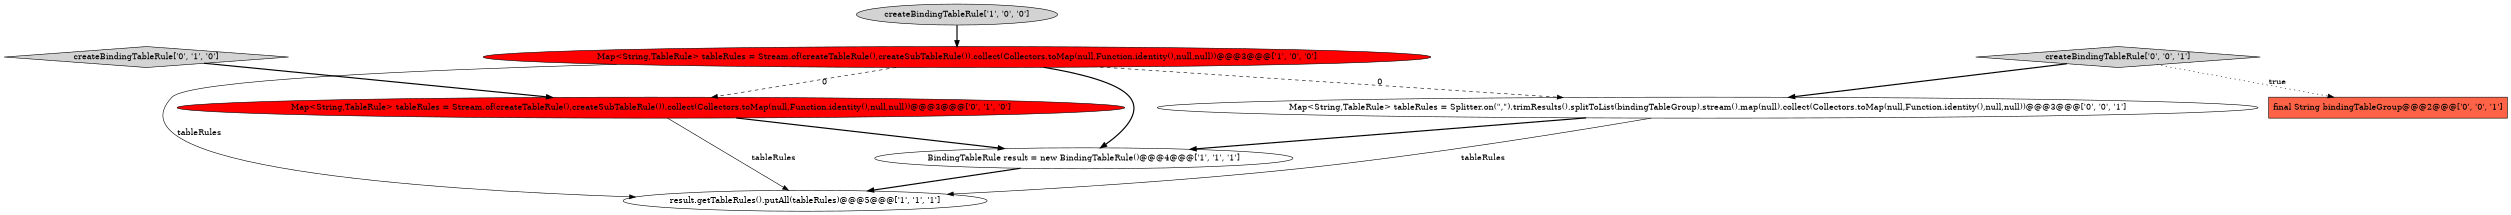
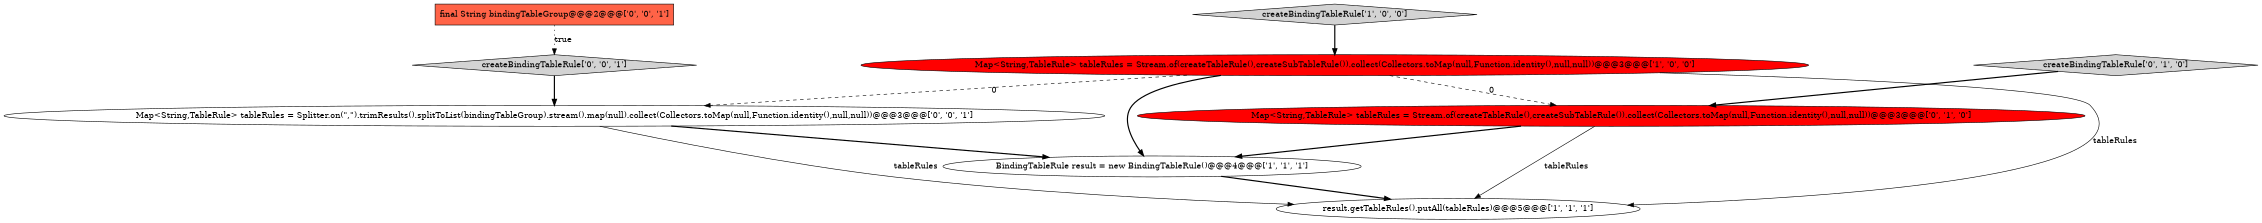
  digraph {
    node [fillcolor=white shape=ellipse style=filled]
    edge [style=bold]
    n1 [label="BindingTableRule result = new BindingTableRule()@@@4@@@['1', '1', '1']"]
    n2 [label="result.getTableRules().putAll(tableRules)@@@5@@@['1', '1', '1']"]
-   n3 [fillcolor=lightgray label="createBindingTableRule['1', '0', '0']"]
+   n3 [fillcolor=lightgray label="createBindingTableRule['1', '0', '0']" shape=diamond]
    n4 [fillcolor=red label="Map<String,TableRule> tableRules = Stream.of(createTableRule(),createSubTableRule()).collect(Collectors.toMap(null,Function.identity(),null,null))@@@3@@@['1', '0', '0']"]
    n5 [fillcolor=red label="Map<String,TableRule> tableRules = Stream.of(createTableRule(),createSubTableRule()).collect(Collectors.toMap(null,Function.identity(),null,null))@@@3@@@['0', '1', '0']"]
    n6 [label="Map<String,TableRule> tableRules = Splitter.on(\",\").trimResults().splitToList(bindingTableGroup).stream().map(null).collect(Collectors.toMap(null,Function.identity(),null,null))@@@3@@@['0', '0', '1']"]
    n7 [fillcolor=tomato label="final String bindingTableGroup@@@2@@@['0', '0', '1']" shape=box]
    n8 [fillcolor=lightgray label="createBindingTableRule['0', '1', '0']" shape=diamond]
    n9 [fillcolor=lightgray label="createBindingTableRule['0', '0', '1']" shape=diamond]
    n1 -> n2
    n3 -> n4
    n4 -> n1
    n4 -> n2 [label=tableRules style=solid]
    n4 -> n5 [label=0 style=dashed]
    n4 -> n6 [label=0 style=dashed]
    n5 -> n1
    n5 -> n2 [label=tableRules style=solid]
    n6 -> n1
    n6 -> n2 [label=tableRules style=solid]
    n8 -> n5
    n9 -> n6
-   n9 -> n7 [label=true style=dotted]
+   n7 -> n9 [label=true style=dotted]
  }
